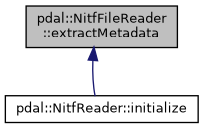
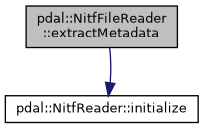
  digraph {
    rankdir=TB
    node [color=black fontname=Helvetica fontsize=10 shape=record style=filled]
    n1 [fillcolor=grey75 fontcolor=black height=0.2 label="pdal::NitfFileReader\l::extractMetadata" width=0.4]
    n2 [fillcolor=white height=0.2 label="pdal::NitfReader::initialize" width=0.4]
-   n1 -> n2 [color=midnightblue dir=back fontname=Helvetica fontsize=10 labelfontname=Helvetica labelfontsize=10 style=solid]
+   n2 -> n1 [color=midnightblue dir=back fontname=Helvetica fontsize=10 labelfontname=Helvetica labelfontsize=10 style=solid]
  }
